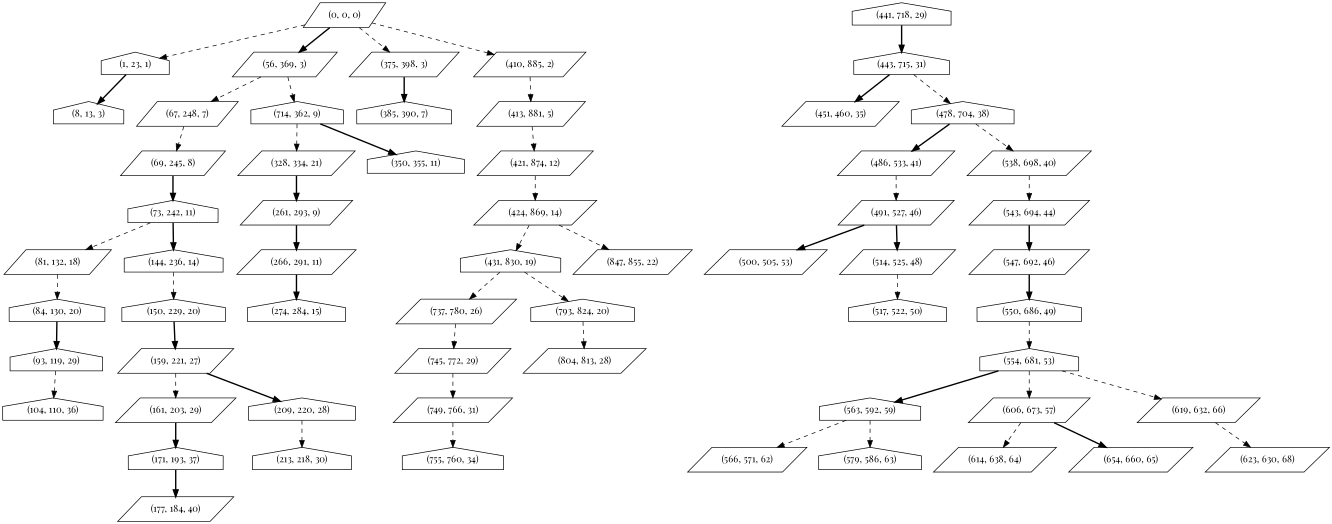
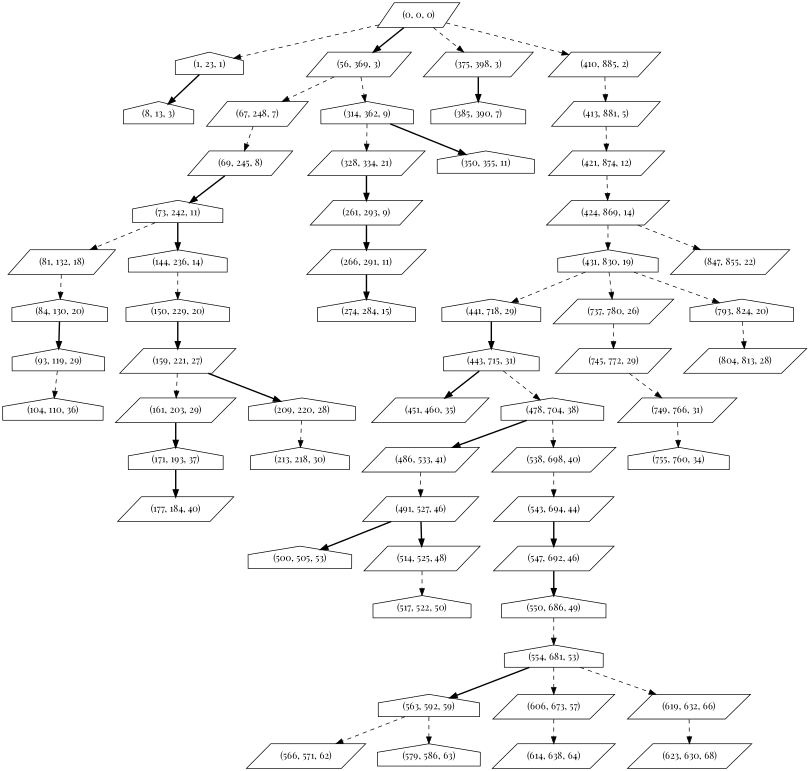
  digraph {
    fontname="Playfair Display"
    node [fontname="Playfair Display" shape=parallelogram]
    edge [fontname="Playfair Display" style=dashed]
    "(1, 23, 1)" [shape=house]
    "(0, 0, 0)"
    "(56, 369, 3)"
    "(375, 398, 3)"
    "(410, 885, 2)"
    "(8, 13, 3)" [shape=house]
    "(67, 248, 7)"
-   "(314, 362, 9)" [shape=house label="(714, 362, 9)"]
+   "(314, 362, 9)" [shape=house]
    "(385, 390, 7)" [shape=house]
    "(413, 881, 5)"
    "(69, 245, 8)"
    "(261, 293, 9)"
    "(266, 291, 11)"
    "(328, 334, 21)"
    "(350, 355, 11)" [shape=house]
    "(73, 242, 11)" [shape=house]
    "(81, 132, 18)"
    "(144, 236, 14)" [shape=house]
    "(84, 130, 20)" [shape=house]
    "(150, 229, 20)" [shape=house]
    "(93, 119, 29)" [shape=house]
    "(104, 110, 36)" [shape=house]
    "(159, 221, 27)"
    "(161, 203, 29)"
    "(209, 220, 28)" [shape=house]
    "(171, 193, 37)" [shape=house]
    "(213, 218, 30)" [shape=house]
    "(177, 184, 40)"
    "(274, 284, 15)" [shape=house]
    "(421, 874, 12)"
    "(424, 869, 14)"
    "(431, 830, 19)" [shape=house]
    "(847, 855, 22)"
    "(441, 718, 29)" [shape=house]
    "(737, 780, 26)"
    "(793, 824, 20)" [shape=house]
    "(443, 715, 31)" [shape=house]
    "(745, 772, 29)"
    "(804, 813, 28)"
    "(451, 460, 35)"
    "(478, 704, 38)" [shape=house]
    "(486, 533, 41)"
    "(538, 698, 40)"
    "(491, 527, 46)"
    "(543, 694, 44)"
-   "(500, 505, 53)"
+   "(500, 505, 53)" [shape=house]
    "(514, 525, 48)"
    "(517, 522, 50)" [shape=house]
    "(547, 692, 46)"
    "(550, 686, 49)" [shape=house]
    "(554, 681, 53)" [shape=house]
    "(563, 592, 59)" [shape=house]
    "(606, 673, 57)"
    "(619, 632, 66)"
    "(566, 571, 62)"
    "(579, 586, 63)" [shape=house]
    "(614, 638, 64)"
-   "(654, 660, 65)"
    "(623, 630, 68)"
    "(749, 766, 31)"
    "(755, 760, 34)" [shape=house]
    "(1, 23, 1)" -> "(8, 13, 3)" [style=bold]
    "(0, 0, 0)" -> "(1, 23, 1)"
    "(0, 0, 0)" -> "(56, 369, 3)" [style=bold]
    "(0, 0, 0)" -> "(375, 398, 3)"
    "(0, 0, 0)" -> "(410, 885, 2)"
    "(56, 369, 3)" -> "(67, 248, 7)"
    "(56, 369, 3)" -> "(314, 362, 9)"
    "(375, 398, 3)" -> "(385, 390, 7)" [style=bold]
    "(410, 885, 2)" -> "(413, 881, 5)"
    "(67, 248, 7)" -> "(69, 245, 8)"
    "(314, 362, 9)" -> "(328, 334, 21)"
    "(314, 362, 9)" -> "(350, 355, 11)" [style=bold]
    "(413, 881, 5)" -> "(421, 874, 12)"
    "(69, 245, 8)" -> "(73, 242, 11)" [style=bold]
    "(261, 293, 9)" -> "(266, 291, 11)" [style=bold]
    "(266, 291, 11)" -> "(274, 284, 15)" [style=bold]
    "(328, 334, 21)" -> "(261, 293, 9)" [style=bold]
    "(73, 242, 11)" -> "(81, 132, 18)"
    "(73, 242, 11)" -> "(144, 236, 14)" [style=bold]
    "(81, 132, 18)" -> "(84, 130, 20)"
    "(144, 236, 14)" -> "(150, 229, 20)"
    "(84, 130, 20)" -> "(93, 119, 29)" [style=bold]
    "(150, 229, 20)" -> "(159, 221, 27)" [style=bold]
    "(93, 119, 29)" -> "(104, 110, 36)"
    "(159, 221, 27)" -> "(161, 203, 29)"
    "(159, 221, 27)" -> "(209, 220, 28)" [style=bold]
    "(161, 203, 29)" -> "(171, 193, 37)" [style=bold]
    "(209, 220, 28)" -> "(213, 218, 30)"
    "(171, 193, 37)" -> "(177, 184, 40)" [style=bold]
    "(421, 874, 12)" -> "(424, 869, 14)"
    "(424, 869, 14)" -> "(431, 830, 19)"
    "(424, 869, 14)" -> "(847, 855, 22)"
+   "(431, 830, 19)" -> "(441, 718, 29)"
    "(431, 830, 19)" -> "(737, 780, 26)"
    "(431, 830, 19)" -> "(793, 824, 20)"
    "(441, 718, 29)" -> "(443, 715, 31)" [style=bold]
    "(737, 780, 26)" -> "(745, 772, 29)"
    "(793, 824, 20)" -> "(804, 813, 28)"
    "(443, 715, 31)" -> "(451, 460, 35)" [style=bold]
    "(443, 715, 31)" -> "(478, 704, 38)"
    "(745, 772, 29)" -> "(749, 766, 31)"
    "(478, 704, 38)" -> "(486, 533, 41)" [style=bold]
    "(478, 704, 38)" -> "(538, 698, 40)"
    "(486, 533, 41)" -> "(491, 527, 46)"
    "(538, 698, 40)" -> "(543, 694, 44)"
    "(491, 527, 46)" -> "(500, 505, 53)" [style=bold]
    "(491, 527, 46)" -> "(514, 525, 48)" [style=bold]
    "(543, 694, 44)" -> "(547, 692, 46)" [style=bold]
    "(514, 525, 48)" -> "(517, 522, 50)"
    "(547, 692, 46)" -> "(550, 686, 49)" [style=bold]
    "(550, 686, 49)" -> "(554, 681, 53)"
    "(554, 681, 53)" -> "(563, 592, 59)" [style=bold]
    "(554, 681, 53)" -> "(606, 673, 57)"
    "(554, 681, 53)" -> "(619, 632, 66)"
    "(563, 592, 59)" -> "(566, 571, 62)"
    "(563, 592, 59)" -> "(579, 586, 63)"
    "(606, 673, 57)" -> "(614, 638, 64)"
-   "(606, 673, 57)" -> "(654, 660, 65)" [style=bold]
    "(619, 632, 66)" -> "(623, 630, 68)"
    "(749, 766, 31)" -> "(755, 760, 34)"
  }
